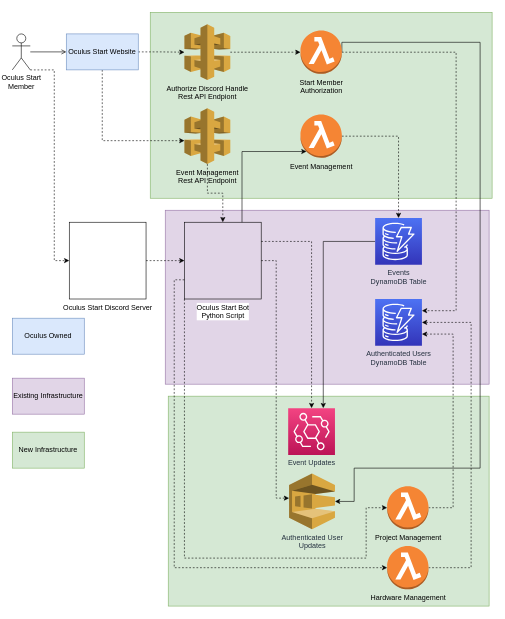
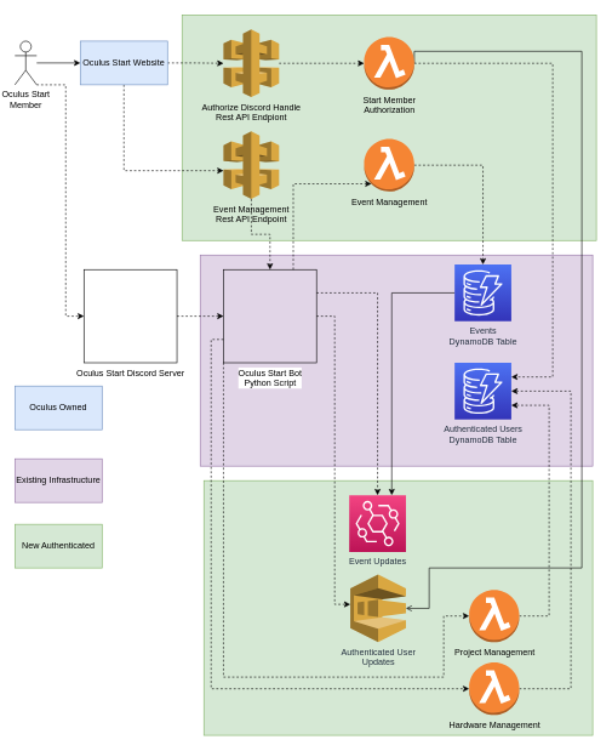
  <mxCell id="0" />
  <mxCell id="1" parent="0" />
  <mxCell id="2" value="" style="rounded=0;whiteSpace=wrap;html=1;fillColor=#d5e8d4;strokeColor=#82b366;" parent="1" vertex="1"><mxGeometry x="280" y="660" width="535" height="350" as="geometry" /></mxCell>
  <mxCell id="3" value="" style="rounded=0;whiteSpace=wrap;html=1;fillColor=#e1d5e7;strokeColor=#9673a6;" parent="1" vertex="1"><mxGeometry x="275" y="350" width="540" height="290" as="geometry" /></mxCell>
  <mxCell id="4" value="" style="rounded=0;whiteSpace=wrap;html=1;fillColor=#d5e8d4;strokeColor=#82b366;" parent="1" vertex="1"><mxGeometry x="250" y="20" width="570" height="310" as="geometry" /></mxCell>
  <mxCell id="5" style="edgeStyle=orthogonalEdgeStyle;rounded=0;orthogonalLoop=1;jettySize=auto;html=1;dashed=1;exitX=1;exitY=0.5;exitDx=0;exitDy=0;" parent="1" source="7" target="12" edge="1"><mxGeometry relative="1" as="geometry"><mxPoint x="170" y="116.5" as="sourcePoint" /></mxGeometry></mxCell>
  <mxCell id="6" style="edgeStyle=orthogonalEdgeStyle;rounded=0;orthogonalLoop=1;jettySize=auto;html=1;dashed=1;" parent="1" source="7" target="37" edge="1"><mxGeometry relative="1" as="geometry"><Array as="points"><mxPoint x="170" y="234" /></Array></mxGeometry></mxCell>
  <mxCell id="7" value="Oculus Start Website" style="rounded=0;whiteSpace=wrap;html=1;fillColor=#dae8fc;strokeColor=#6c8ebf;" parent="1" vertex="1"><mxGeometry x="110" y="56" width="120" height="60" as="geometry" /></mxCell>
- <mxCell id="8" style="edgeStyle=orthogonalEdgeStyle;rounded=0;orthogonalLoop=1;jettySize=auto;html=1;entryX=0;entryY=0.5;entryDx=0;entryDy=0;endArrow=open;" parent="1" source="10" target="7" edge="1"><mxGeometry relative="1" as="geometry" /></mxCell>
+ <mxCell id="8" style="edgeStyle=orthogonalEdgeStyle;rounded=0;orthogonalLoop=1;jettySize=auto;html=1;entryX=0;entryY=0.5;entryDx=0;entryDy=0;" parent="1" source="10" target="7" edge="1"><mxGeometry relative="1" as="geometry" /></mxCell>
  <mxCell id="9" style="edgeStyle=orthogonalEdgeStyle;rounded=0;orthogonalLoop=1;jettySize=auto;html=1;exitX=1;exitY=1;exitDx=0;exitDy=0;exitPerimeter=0;entryX=0;entryY=0.5;entryDx=0;entryDy=0;dashed=1;" parent="1" source="10" target="24" edge="1"><mxGeometry relative="1" as="geometry"><Array as="points"><mxPoint x="90" y="116" /><mxPoint x="90" y="434" /></Array></mxGeometry></mxCell>
  <mxCell id="10" value="Oculus Start&lt;br&gt;Member" style="shape=umlActor;verticalLabelPosition=bottom;verticalAlign=top;html=1;outlineConnect=0;" parent="1" vertex="1"><mxGeometry x="20" y="56" width="30" height="60" as="geometry" /></mxCell>
  <mxCell id="11" style="edgeStyle=orthogonalEdgeStyle;rounded=0;orthogonalLoop=1;jettySize=auto;html=1;entryX=0;entryY=0.5;entryDx=0;entryDy=0;entryPerimeter=0;dashed=1;" parent="1" source="12" target="15" edge="1"><mxGeometry relative="1" as="geometry" /></mxCell>
  <mxCell id="12" value="Authorize Discord Handle&lt;br&gt;Rest API Endpiont" style="outlineConnect=0;dashed=0;verticalLabelPosition=bottom;verticalAlign=top;align=center;html=1;shape=mxgraph.aws3.api_gateway;fillColor=#D9A741;gradientColor=none;" parent="1" vertex="1"><mxGeometry x="307" y="40" width="76.5" height="93" as="geometry" /></mxCell>
  <mxCell id="13" style="edgeStyle=orthogonalEdgeStyle;rounded=0;orthogonalLoop=1;jettySize=auto;html=1;exitX=1;exitY=0.5;exitDx=0;exitDy=0;exitPerimeter=0;entryX=1;entryY=0.25;entryDx=0;entryDy=0;entryPerimeter=0;dashed=1;" parent="1" source="15" target="16" edge="1"><mxGeometry relative="1" as="geometry"><Array as="points"><mxPoint x="760" y="87" /><mxPoint x="760" y="518" /></Array></mxGeometry></mxCell>
- <mxCell id="14" style="edgeStyle=orthogonalEdgeStyle;rounded=0;orthogonalLoop=1;jettySize=auto;html=1;exitX=1;exitY=0.5;exitDx=0;exitDy=0;exitPerimeter=0;entryX=1;entryY=0.5;entryDx=0;entryDy=0;entryPerimeter=0;" edge="1" parent="1" source="15" target="39"><mxGeometry relative="1" as="geometry"><Array as="points"><mxPoint x="570" y="70" /><mxPoint x="800" y="70" /><mxPoint x="800" y="780" /><mxPoint x="590" y="780" /><mxPoint x="590" y="836" /></Array></mxGeometry></mxCell>
+ <mxCell id="14" style="edgeStyle=orthogonalEdgeStyle;rounded=0;orthogonalLoop=1;jettySize=auto;html=1;exitX=1;exitY=0.5;exitDx=0;exitDy=0;exitPerimeter=0;entryX=1;entryY=0.5;entryDx=0;entryDy=0;entryPerimeter=0;endArrow=open;" edge="1" parent="1" source="15" target="39"><mxGeometry relative="1" as="geometry"><Array as="points"><mxPoint x="570" y="70" /><mxPoint x="800" y="70" /><mxPoint x="800" y="780" /><mxPoint x="590" y="780" /><mxPoint x="590" y="836" /></Array></mxGeometry></mxCell>
  <mxCell id="15" value="Start Member&lt;br&gt;Authorization" style="outlineConnect=0;dashed=0;verticalLabelPosition=bottom;verticalAlign=top;align=center;html=1;shape=mxgraph.aws3.lambda_function;fillColor=#F58534;gradientColor=none;" parent="1" vertex="1"><mxGeometry x="500.5" y="50.5" width="69" height="72" as="geometry" /></mxCell>
  <mxCell id="16" value="Authenticated Users&lt;br&gt;DynamoDB Table" style="points=[[0,0,0],[0.25,0,0],[0.5,0,0],[0.75,0,0],[1,0,0],[0,1,0],[0.25,1,0],[0.5,1,0],[0.75,1,0],[1,1,0],[0,0.25,0],[0,0.5,0],[0,0.75,0],[1,0.25,0],[1,0.5,0],[1,0.75,0]];outlineConnect=0;fontColor=#232F3E;gradientColor=#4D72F3;gradientDirection=north;fillColor=#3334B9;strokeColor=#ffffff;dashed=0;verticalLabelPosition=bottom;verticalAlign=top;align=center;html=1;fontSize=12;fontStyle=0;aspect=fixed;shape=mxgraph.aws4.resourceIcon;resIcon=mxgraph.aws4.dynamodb;" parent="1" vertex="1"><mxGeometry x="625" y="498" width="78" height="78" as="geometry" /></mxCell>
- <mxCell id="17" style="edgeStyle=orthogonalEdgeStyle;rounded=0;orthogonalLoop=1;jettySize=auto;html=1;entryX=0.145;entryY=0.855;entryDx=0;entryDy=0;entryPerimeter=0;dashed=0;exitX=0.75;exitY=0;exitDx=0;exitDy=0;" parent="1" source="22" target="35" edge="1"><mxGeometry relative="1" as="geometry"><Array as="points"><mxPoint x="403" y="252" /></Array></mxGeometry></mxCell>
+ <mxCell id="17" style="edgeStyle=orthogonalEdgeStyle;rounded=0;orthogonalLoop=1;jettySize=auto;html=1;entryX=0.145;entryY=0.855;entryDx=0;entryDy=0;entryPerimeter=0;dashed=1;exitX=0.75;exitY=0;exitDx=0;exitDy=0;" parent="1" source="22" target="35" edge="1"><mxGeometry relative="1" as="geometry"><Array as="points"><mxPoint x="403" y="252" /></Array></mxGeometry></mxCell>
  <mxCell id="18" style="edgeStyle=orthogonalEdgeStyle;rounded=0;orthogonalLoop=1;jettySize=auto;html=1;exitX=0;exitY=1;exitDx=0;exitDy=0;entryX=0;entryY=0.5;entryDx=0;entryDy=0;entryPerimeter=0;dashed=1;" parent="1" source="22" target="31" edge="1"><mxGeometry relative="1" as="geometry"><Array as="points"><mxPoint x="307" y="930" /><mxPoint x="610" y="930" /><mxPoint x="610" y="846" /></Array></mxGeometry></mxCell>
  <mxCell id="19" style="edgeStyle=orthogonalEdgeStyle;rounded=0;orthogonalLoop=1;jettySize=auto;html=1;exitX=0;exitY=0.75;exitDx=0;exitDy=0;entryX=0;entryY=0.5;entryDx=0;entryDy=0;entryPerimeter=0;dashed=1;" parent="1" source="22" target="29" edge="1"><mxGeometry relative="1" as="geometry"><Array as="points"><mxPoint x="290" y="466" /><mxPoint x="290" y="946" /></Array></mxGeometry></mxCell>
  <mxCell id="20" style="edgeStyle=orthogonalEdgeStyle;rounded=0;orthogonalLoop=1;jettySize=auto;html=1;exitX=1;exitY=0.25;exitDx=0;exitDy=0;entryX=0.5;entryY=0;entryDx=0;entryDy=0;entryPerimeter=0;dashed=1;" parent="1" source="22" target="38" edge="1"><mxGeometry relative="1" as="geometry"><Array as="points"><mxPoint x="519" y="402" /></Array></mxGeometry></mxCell>
  <mxCell id="21" style="edgeStyle=orthogonalEdgeStyle;rounded=0;orthogonalLoop=1;jettySize=auto;html=1;exitX=1;exitY=0.5;exitDx=0;exitDy=0;dashed=1;" parent="1" source="22" target="39" edge="1"><mxGeometry relative="1" as="geometry"><Array as="points"><mxPoint x="460" y="434" /><mxPoint x="460" y="830" /></Array><mxPoint x="480" y="830" as="targetPoint" /></mxGeometry></mxCell>
  <mxCell id="22" value="Oculus Start Bot&lt;br&gt;Python Script" style="shape=image;html=1;verticalAlign=top;verticalLabelPosition=bottom;labelBackgroundColor=#ffffff;imageAspect=0;aspect=fixed;image=https://cdn2.iconfinder.com/data/icons/oxygen/128x128/mimetypes/application-x-python.png;imageBorder=#000000;" parent="1" vertex="1"><mxGeometry x="307" y="370" width="128" height="128" as="geometry" /></mxCell>
  <mxCell id="23" style="edgeStyle=orthogonalEdgeStyle;rounded=0;orthogonalLoop=1;jettySize=auto;html=1;dashed=1;entryX=0;entryY=0.5;entryDx=0;entryDy=0;" parent="1" source="24" target="22" edge="1"><mxGeometry relative="1" as="geometry"><mxPoint x="375" y="440" as="targetPoint" /></mxGeometry></mxCell>
  <mxCell id="24" value="Oculus Start Discord Server" style="shape=image;html=1;verticalAlign=top;verticalLabelPosition=bottom;labelBackgroundColor=#ffffff;imageAspect=0;aspect=fixed;image=https://cdn4.iconfinder.com/data/icons/logos-and-brands/512/91_Discord_logo_logos-128.png;imageBorder=#000000;" parent="1" vertex="1"><mxGeometry x="115" y="370" width="128" height="128" as="geometry" /></mxCell>
  <mxCell id="25" value="Oculus Owned" style="rounded=0;whiteSpace=wrap;html=1;fillColor=#dae8fc;strokeColor=#6c8ebf;" parent="1" vertex="1"><mxGeometry x="20" y="530" width="120" height="60" as="geometry" /></mxCell>
  <mxCell id="26" value="Existing Infrastructure" style="rounded=0;whiteSpace=wrap;html=1;fillColor=#e1d5e7;strokeColor=#9673a6;" parent="1" vertex="1"><mxGeometry x="20" y="630" width="120" height="60" as="geometry" /></mxCell>
- <mxCell id="27" value="New Infrastructure" style="rounded=0;whiteSpace=wrap;html=1;fillColor=#d5e8d4;strokeColor=#82b366;" parent="1" vertex="1"><mxGeometry x="20" y="720" width="120" height="60" as="geometry" /></mxCell>
+ <mxCell id="27" value="New Authenticated" style="rounded=0;whiteSpace=wrap;html=1;fillColor=#d5e8d4;strokeColor=#82b366;" parent="1" vertex="1"><mxGeometry x="20" y="720" width="120" height="60" as="geometry" /></mxCell>
  <mxCell id="28" style="edgeStyle=orthogonalEdgeStyle;rounded=0;orthogonalLoop=1;jettySize=auto;html=1;entryX=1;entryY=0.5;entryDx=0;entryDy=0;entryPerimeter=0;dashed=1;" parent="1" source="29" target="16" edge="1"><mxGeometry relative="1" as="geometry"><Array as="points"><mxPoint x="785" y="946" /><mxPoint x="785" y="537" /></Array></mxGeometry></mxCell>
  <mxCell id="29" value="Hardware Management" style="outlineConnect=0;dashed=0;verticalLabelPosition=bottom;verticalAlign=top;align=center;html=1;shape=mxgraph.aws3.lambda_function;fillColor=#F58534;gradientColor=none;container=1;" parent="1" vertex="1"><mxGeometry x="645" y="910" width="69" height="72" as="geometry" /></mxCell>
  <mxCell id="30" style="edgeStyle=orthogonalEdgeStyle;rounded=0;orthogonalLoop=1;jettySize=auto;html=1;entryX=1;entryY=0.75;entryDx=0;entryDy=0;entryPerimeter=0;dashed=1;" parent="1" source="31" target="16" edge="1"><mxGeometry relative="1" as="geometry"><Array as="points"><mxPoint x="755" y="846" /><mxPoint x="755" y="557" /></Array></mxGeometry></mxCell>
  <mxCell id="31" value="Project Management" style="outlineConnect=0;dashed=0;verticalLabelPosition=bottom;verticalAlign=top;align=center;html=1;shape=mxgraph.aws3.lambda_function;fillColor=#F58534;gradientColor=none;container=1;" parent="1" vertex="1"><mxGeometry x="645" y="810" width="69" height="72" as="geometry" /></mxCell>
  <mxCell id="32" style="edgeStyle=orthogonalEdgeStyle;rounded=0;orthogonalLoop=1;jettySize=auto;html=1;entryX=0.75;entryY=0;entryDx=0;entryDy=0;entryPerimeter=0;" parent="1" source="33" target="38" edge="1"><mxGeometry relative="1" as="geometry"><mxPoint x="590" y="402" as="targetPoint" /></mxGeometry></mxCell>
  <mxCell id="33" value="Events&lt;br&gt;DynamoDB Table" style="points=[[0,0,0],[0.25,0,0],[0.5,0,0],[0.75,0,0],[1,0,0],[0,1,0],[0.25,1,0],[0.5,1,0],[0.75,1,0],[1,1,0],[0,0.25,0],[0,0.5,0],[0,0.75,0],[1,0.25,0],[1,0.5,0],[1,0.75,0]];outlineConnect=0;fontColor=#232F3E;gradientColor=#4D72F3;gradientDirection=north;fillColor=#3334B9;strokeColor=#ffffff;dashed=0;verticalLabelPosition=bottom;verticalAlign=top;align=center;html=1;fontSize=12;fontStyle=0;aspect=fixed;shape=mxgraph.aws4.resourceIcon;resIcon=mxgraph.aws4.dynamodb;" parent="1" vertex="1"><mxGeometry x="625" y="363" width="78" height="78" as="geometry" /></mxCell>
  <mxCell id="34" style="edgeStyle=orthogonalEdgeStyle;rounded=0;orthogonalLoop=1;jettySize=auto;html=1;entryX=0.5;entryY=0;entryDx=0;entryDy=0;entryPerimeter=0;dashed=1;" parent="1" source="35" target="33" edge="1"><mxGeometry relative="1" as="geometry" /></mxCell>
  <mxCell id="35" value="Event Management" style="outlineConnect=0;dashed=0;verticalLabelPosition=bottom;verticalAlign=top;align=center;html=1;shape=mxgraph.aws3.lambda_function;fillColor=#F58534;gradientColor=none;" parent="1" vertex="1"><mxGeometry x="500.5" y="190.5" width="69" height="72" as="geometry" /></mxCell>
  <mxCell id="36" style="edgeStyle=orthogonalEdgeStyle;rounded=0;orthogonalLoop=1;jettySize=auto;html=1;dashed=1;" parent="1" source="37" target="22" edge="1"><mxGeometry relative="1" as="geometry" /></mxCell>
  <mxCell id="37" value="Event Management&lt;br&gt;Rest API Endpoint" style="outlineConnect=0;dashed=0;verticalLabelPosition=bottom;verticalAlign=top;align=center;html=1;shape=mxgraph.aws3.api_gateway;fillColor=#D9A741;gradientColor=none;" parent="1" vertex="1"><mxGeometry x="307" y="180" width="76.5" height="93" as="geometry" /></mxCell>
  <mxCell id="38" value="Event Updates" style="points=[[0,0,0],[0.25,0,0],[0.5,0,0],[0.75,0,0],[1,0,0],[0,1,0],[0.25,1,0],[0.5,1,0],[0.75,1,0],[1,1,0],[0,0.25,0],[0,0.5,0],[0,0.75,0],[1,0.25,0],[1,0.5,0],[1,0.75,0]];outlineConnect=0;fontColor=#232F3E;gradientColor=#F34482;gradientDirection=north;fillColor=#BC1356;strokeColor=#ffffff;dashed=0;verticalLabelPosition=bottom;verticalAlign=top;align=center;html=1;fontSize=12;fontStyle=0;aspect=fixed;shape=mxgraph.aws4.resourceIcon;resIcon=mxgraph.aws4.eventbridge;" parent="1" vertex="1"><mxGeometry x="480" y="680" width="78" height="78" as="geometry" /></mxCell>
  <mxCell id="39" value="&lt;span style=&quot;color: rgb(35 , 47 , 62)&quot;&gt;Authenticated User&lt;/span&gt;&lt;br style=&quot;color: rgb(35 , 47 , 62)&quot;&gt;&lt;span style=&quot;color: rgb(35 , 47 , 62)&quot;&gt;Updates&lt;br&gt;&lt;/span&gt;" style="outlineConnect=0;dashed=0;verticalLabelPosition=bottom;verticalAlign=top;align=center;html=1;shape=mxgraph.aws3.sqs;fillColor=#D9A741;gradientColor=none;" vertex="1" parent="1"><mxGeometry x="481.5" y="789" width="76.5" height="93" as="geometry" /></mxCell>
